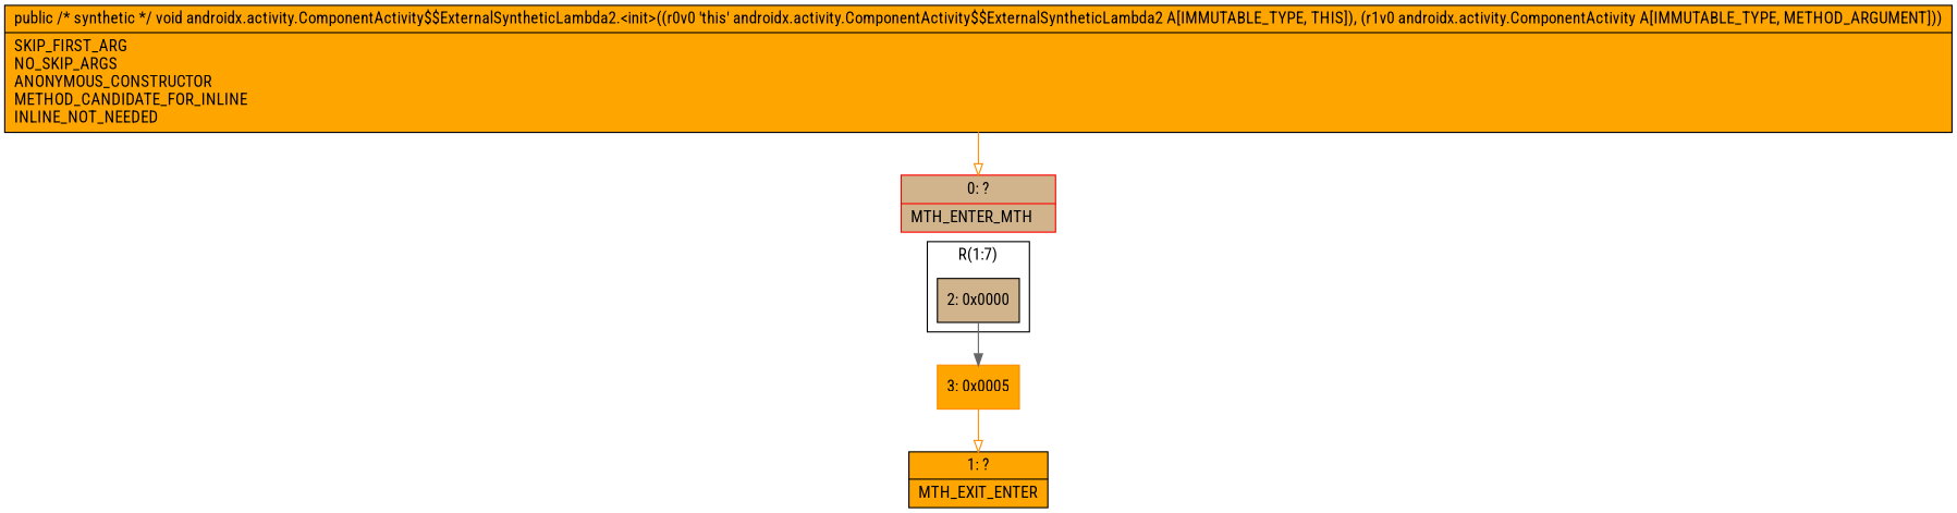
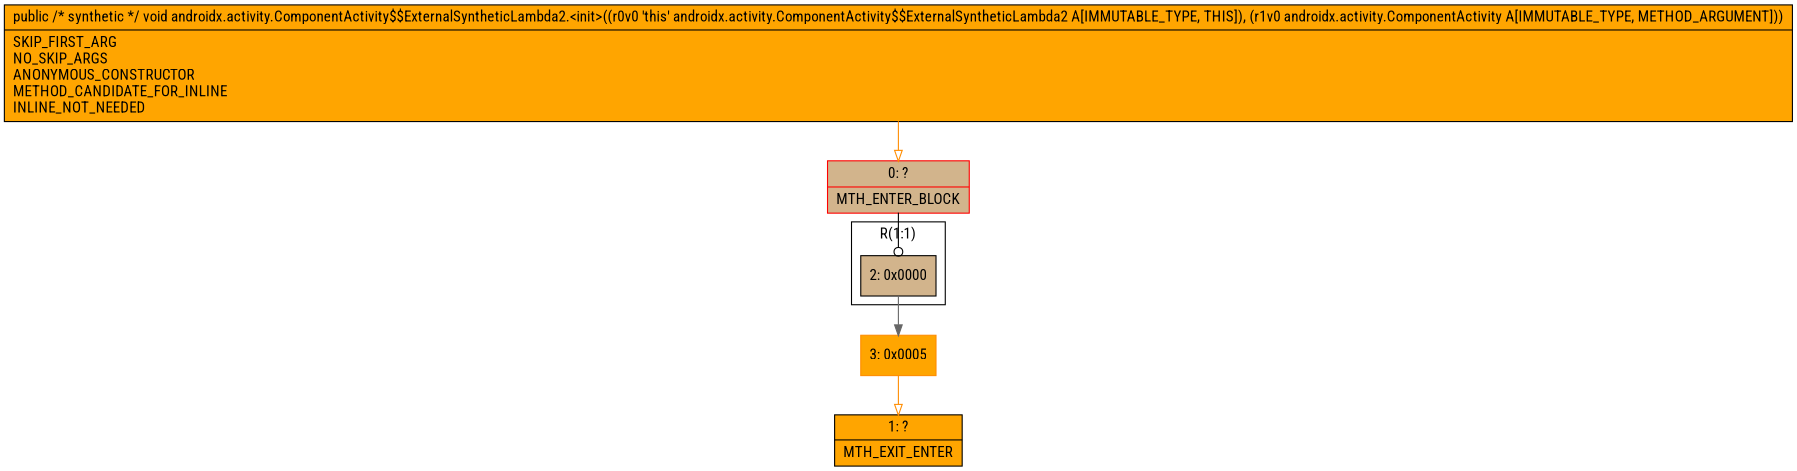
  digraph {
    fontname="Roboto Condensed"
    node [color=black fillcolor=orange fontname="Roboto Condensed" shape=record style=filled]
    edge [arrowhead=onormal color=darkorange fontname="Roboto Condensed"]
    n1 [fillcolor=tan label="{2\:\ 0x0000}"]
    n2 [color=darkorange label="{3\:\ 0x0005}"]
    n3 [label="{1\:\ ?|MTH_EXIT_ENTER\l}"]
-   n4 [color=red fillcolor=tan label="{0\:\ ?|MTH_ENTER_MTH\l}"]
+   n4 [color=red fillcolor=tan label="{0\:\ ?|MTH_ENTER_BLOCK\l}"]
    n5 [label="{public \/* synthetic *\/ void androidx.activity.ComponentActivity$$ExternalSyntheticLambda2.\<init\>((r0v0 'this' androidx.activity.ComponentActivity$$ExternalSyntheticLambda2 A[IMMUTABLE_TYPE, THIS]), (r1v0 androidx.activity.ComponentActivity A[IMMUTABLE_TYPE, METHOD_ARGUMENT]))  | SKIP_FIRST_ARG\lNO_SKIP_ARGS\lANONYMOUS_CONSTRUCTOR\lMETHOD_CANDIDATE_FOR_INLINE\lINLINE_NOT_NEEDED\l}"]
    subgraph cluster_1 {
-     label="R(1:7)"
+     label="R(1:1)"
      n1
    }
    n1 -> n2 [arrowhead=normal color=gray40]
    n2 -> n3
+   n4 -> n1 [arrowhead=odot color=black]
    n5 -> n4
  }
